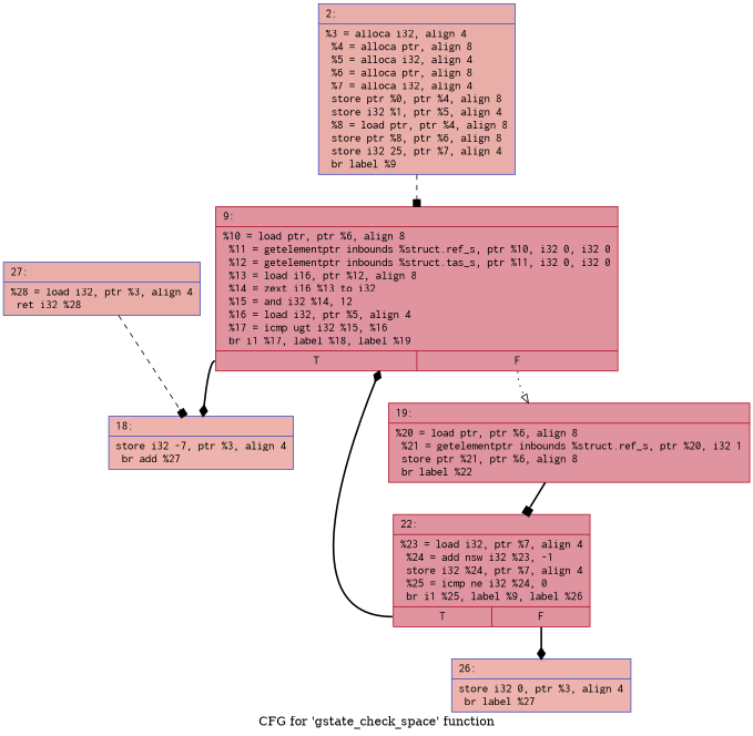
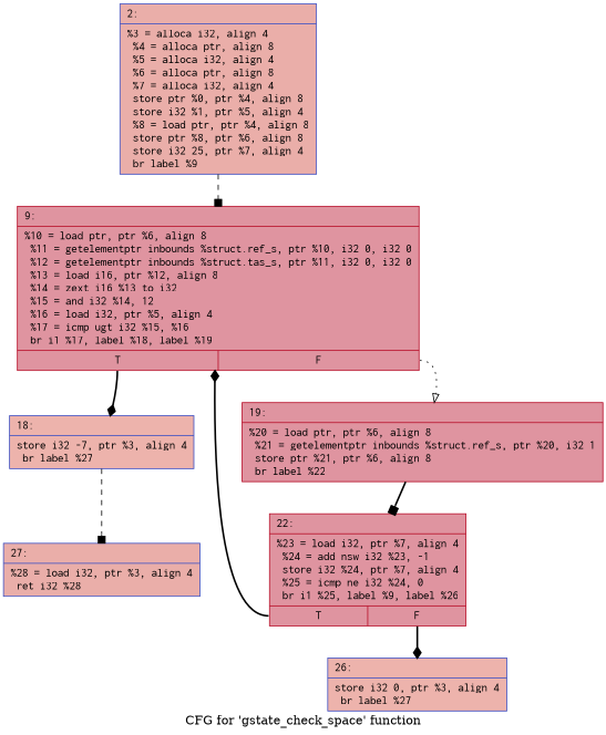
  digraph {
    label="CFG for 'gstate_check_space' function"
    node [color="#3d50c3ff" fillcolor="#b70d2870" fontname=Courier shape=record style=filled]
    edge [arrowhead=box style=bold]
    n1 [fillcolor="#d0473d70" label="{2:\l|  %3 = alloca i32, align 4\l  %4 = alloca ptr, align 8\l  %5 = alloca i32, align 4\l  %6 = alloca ptr, align 8\l  %7 = alloca i32, align 4\l  store ptr %0, ptr %4, align 8\l  store i32 %1, ptr %5, align 4\l  %8 = load ptr, ptr %4, align 8\l  store ptr %8, ptr %6, align 8\l  store i32 25, ptr %7, align 4\l  br label %9\l}"]
    n2 [color="#b70d28ff" label="{9:\l|  %10 = load ptr, ptr %6, align 8\l  %11 = getelementptr inbounds %struct.ref_s, ptr %10, i32 0, i32 0\l  %12 = getelementptr inbounds %struct.tas_s, ptr %11, i32 0, i32 0\l  %13 = load i16, ptr %12, align 8\l  %14 = zext i16 %13 to i32\l  %15 = and i32 %14, 12\l  %16 = load i32, ptr %5, align 4\l  %17 = icmp ugt i32 %15, %16\l  br i1 %17, label %18, label %19\l|{<s0>T|<s1>F}}"]
-   n3 [fillcolor="#d6524470" label="{18:\l|  store i32 -7, ptr %3, align 4\l  br add %27\l}"]
+   n3 [fillcolor="#d6524470" label="{18:\l|  store i32 -7, ptr %3, align 4\l  br label %27\l}"]
    n4 [color="#b70d28ff" label="{19:\l|  %20 = load ptr, ptr %6, align 8\l  %21 = getelementptr inbounds %struct.ref_s, ptr %20, i32 1\l  store ptr %21, ptr %6, align 8\l  br label %22\l}"]
    n5 [fillcolor="#d0473d70" label="{27:\l|  %28 = load i32, ptr %3, align 4\l  ret i32 %28\l}"]
    n6 [color="#b70d28ff" label="{22:\l|  %23 = load i32, ptr %7, align 4\l  %24 = add nsw i32 %23, -1\l  store i32 %24, ptr %7, align 4\l  %25 = icmp ne i32 %24, 0\l  br i1 %25, label %9, label %26\l|{<s0>T|<s1>F}}"]
    n7 [fillcolor="#d6524470" label="{26:\l|  store i32 0, ptr %3, align 4\l  br label %27\l}"]
    n1 -> n2 [style=dashed]
    n2 -> n3 [arrowhead=diamond tailport=s0]
    n2 -> n4 [arrowhead=onormal style=dotted tailport=s1]
-   n5 -> n3 [style=dashed]
+   n3 -> n5 [style=dashed]
    n4 -> n6
    n6 -> n2 [arrowhead=diamond tailport=s0]
    n6 -> n7 [arrowhead=diamond tailport=s1]
  }
